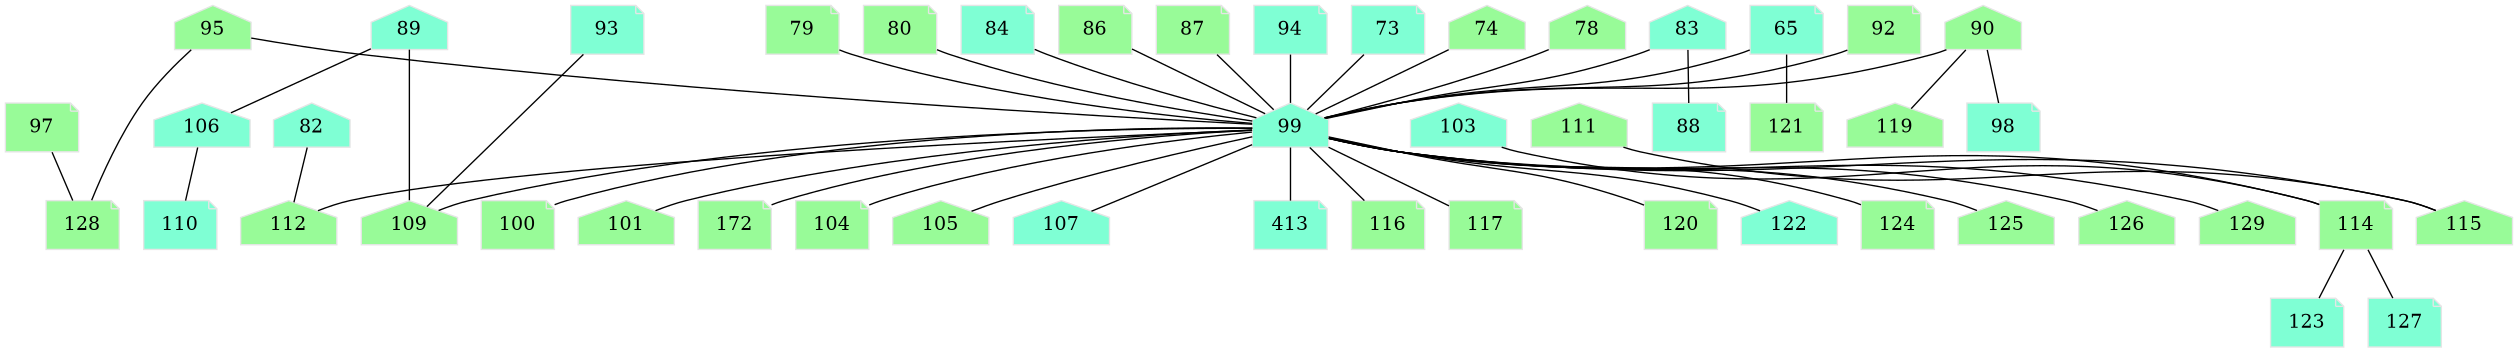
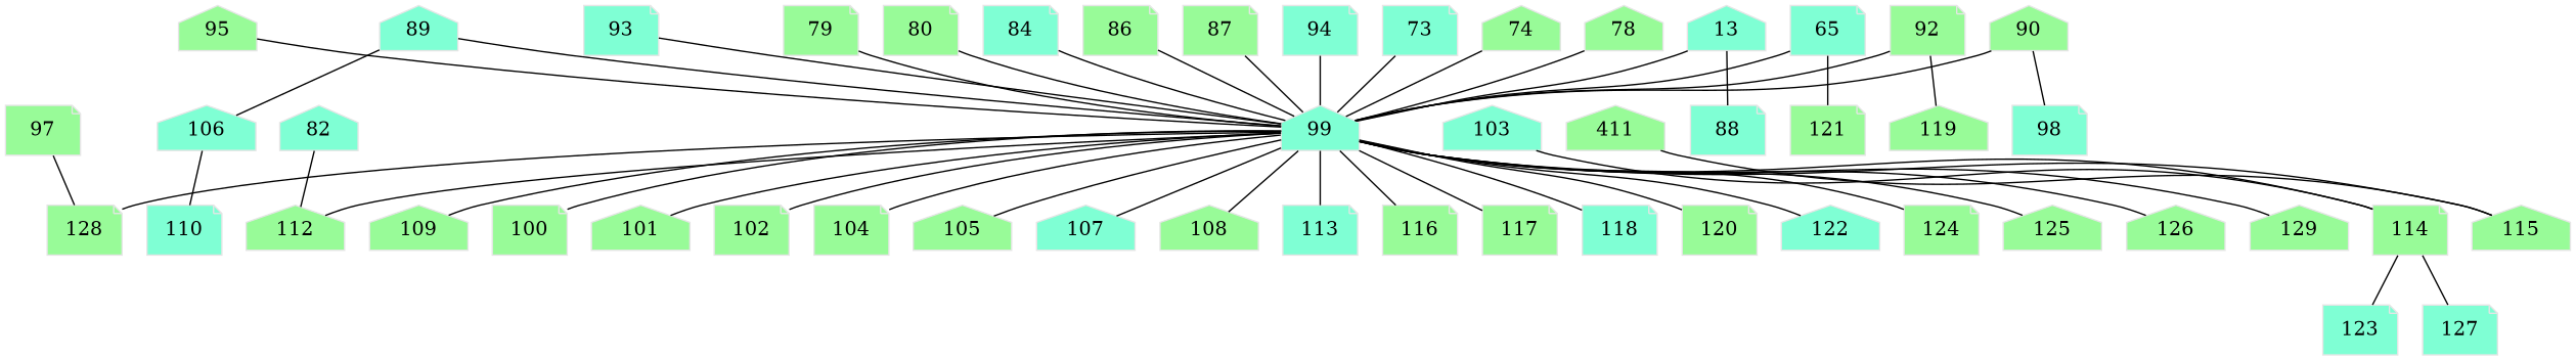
  graph {
    node [color=gray90 fillcolor=palegreen shape=note style=filled]
    99 [fillcolor=aquamarine shape=house super="+57+21+77+50+81+56+96+91+60+61+65+75+66+68+72"]
    112 [shape=house super="+32"]
    128 [super="+71"]
    100 [super="+19+20"]
    101 [shape=house]
-   102 [label=172]
+   102
    104
    105 [shape=house]
    107 [fillcolor=aquamarine shape=house]
+   108 [shape=house]
    109 [shape=house]
-   113 [fillcolor=aquamarine label=413]
+   113 [fillcolor=aquamarine]
    114 [super="+69"]
    115 [shape=house super="+48"]
    116
    117
+   118 [fillcolor=aquamarine]
    120
    122 [fillcolor=aquamarine shape=house]
    124
    125 [shape=house]
    126 [shape=house]
    129 [shape=house]
    73 [fillcolor=aquamarine]
    74 [shape=house]
    78 [shape=house]
    79
    80
    82 [fillcolor=aquamarine shape=house]
-   83 [fillcolor=aquamarine shape=house]
+   83 [fillcolor=aquamarine shape=house label=13]
    88 [fillcolor=aquamarine]
    84 [fillcolor=aquamarine]
    n33 [fillcolor=aquamarine label=65]
    121
    86
    87
    89 [fillcolor=aquamarine shape=house super="+39"]
    106 [fillcolor=aquamarine shape=house]
    110 [fillcolor=aquamarine]
    90 [shape=house]
    98 [fillcolor=aquamarine]
    92
    119 [shape=house]
    93 [fillcolor=aquamarine]
    94 [fillcolor=aquamarine]
    95 [shape=house]
    97
    123 [fillcolor=aquamarine]
    127 [fillcolor=aquamarine]
    103 [fillcolor=aquamarine shape=house]
-   111 [shape=house]
+   111 [shape=house label=411]
    99 -- 112
-   95 -- 128
+   99 -- 128
    99 -- 100
    99 -- 101
    99 -- 102
    99 -- 104
    99 -- 105
    99 -- 107
+   99 -- 108
    99 -- 109
    99 -- 113
    99 -- 114
    99 -- 115
    99 -- 116
    99 -- 117
+   99 -- 118
    99 -- 120
    99 -- 122
    99 -- 124
    99 -- 125
    99 -- 126
    99 -- 129
    114 -- 123
    114 -- 127
    73 -- 99
    74 -- 99
    78 -- 99
    79 -- 99
    80 -- 99
    82 -- 112
    83 -- 99
    83 -- 88
    84 -- 99
    n33 -- 99
    n33 -- 121
    86 -- 99
    87 -- 99
-   89 -- 109
+   89 -- 99
    89 -- 106
    106 -- 110
    90 -- 99
    90 -- 98
    92 -- 99
-   90 -- 119
-   93 -- 109
+   92 -- 119
+   93 -- 99
    94 -- 99
    95 -- 99
    97 -- 128
    103 -- 114
    111 -- 115
  }
